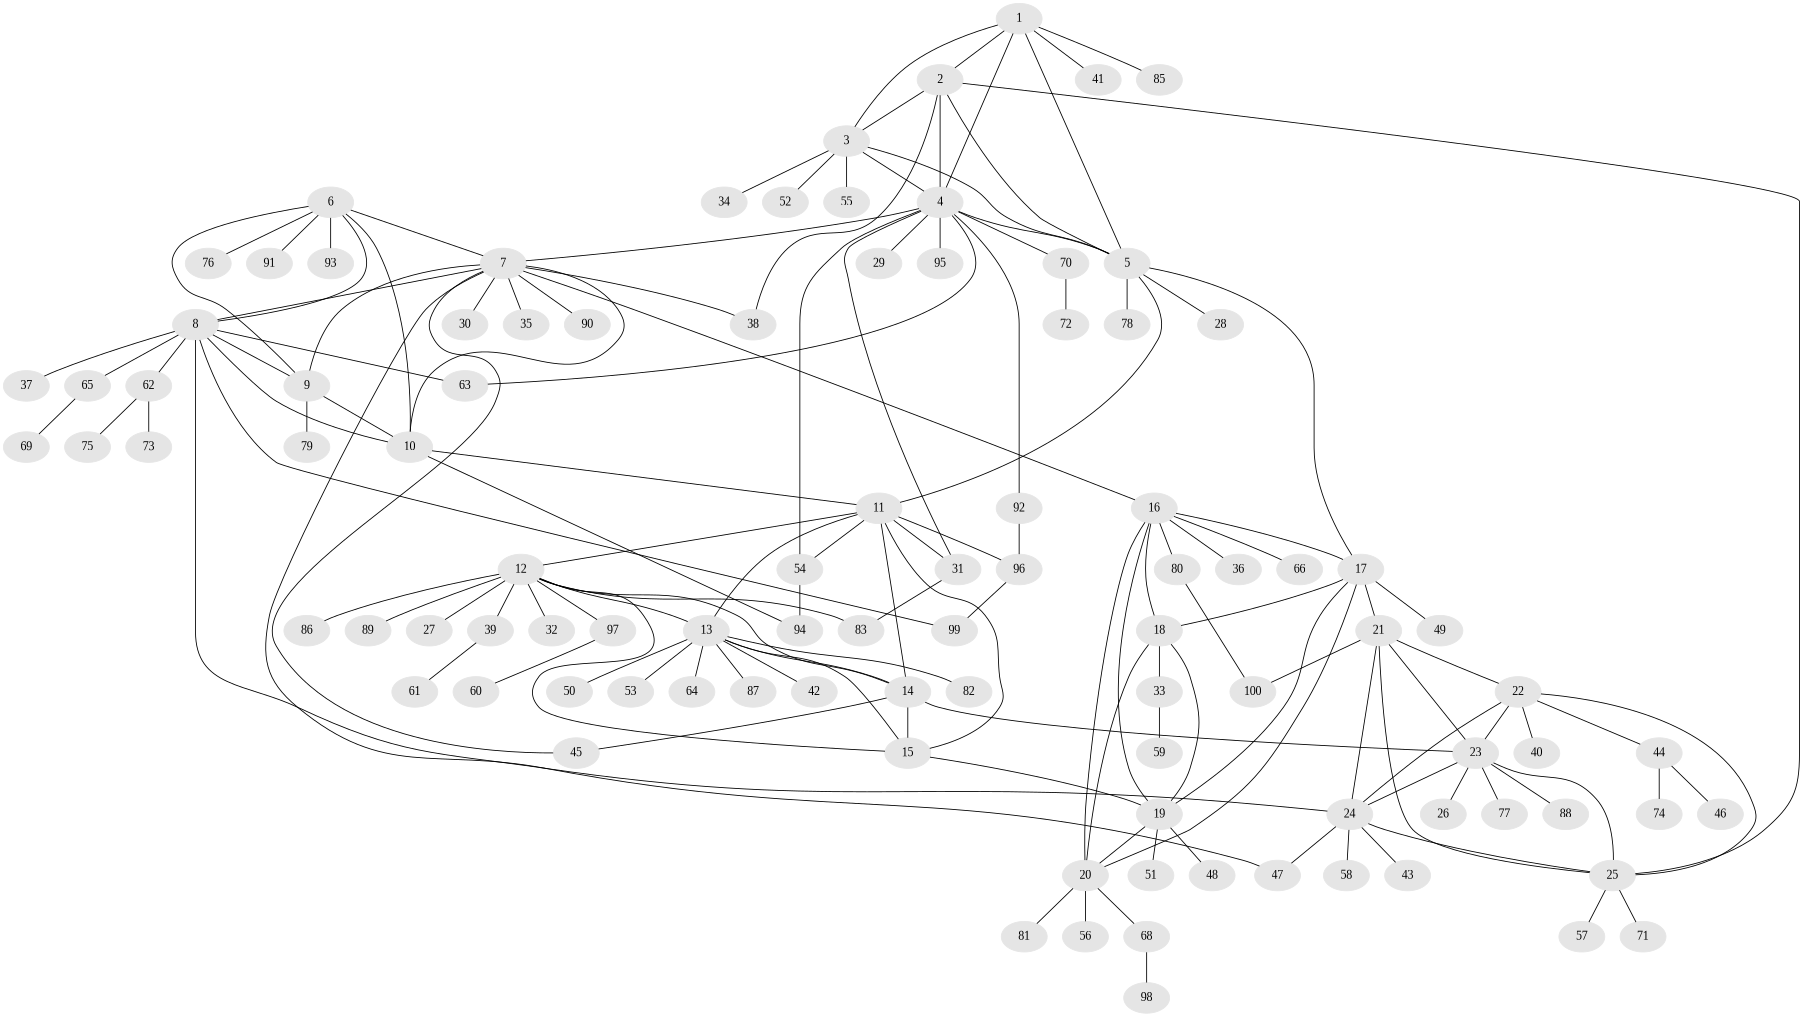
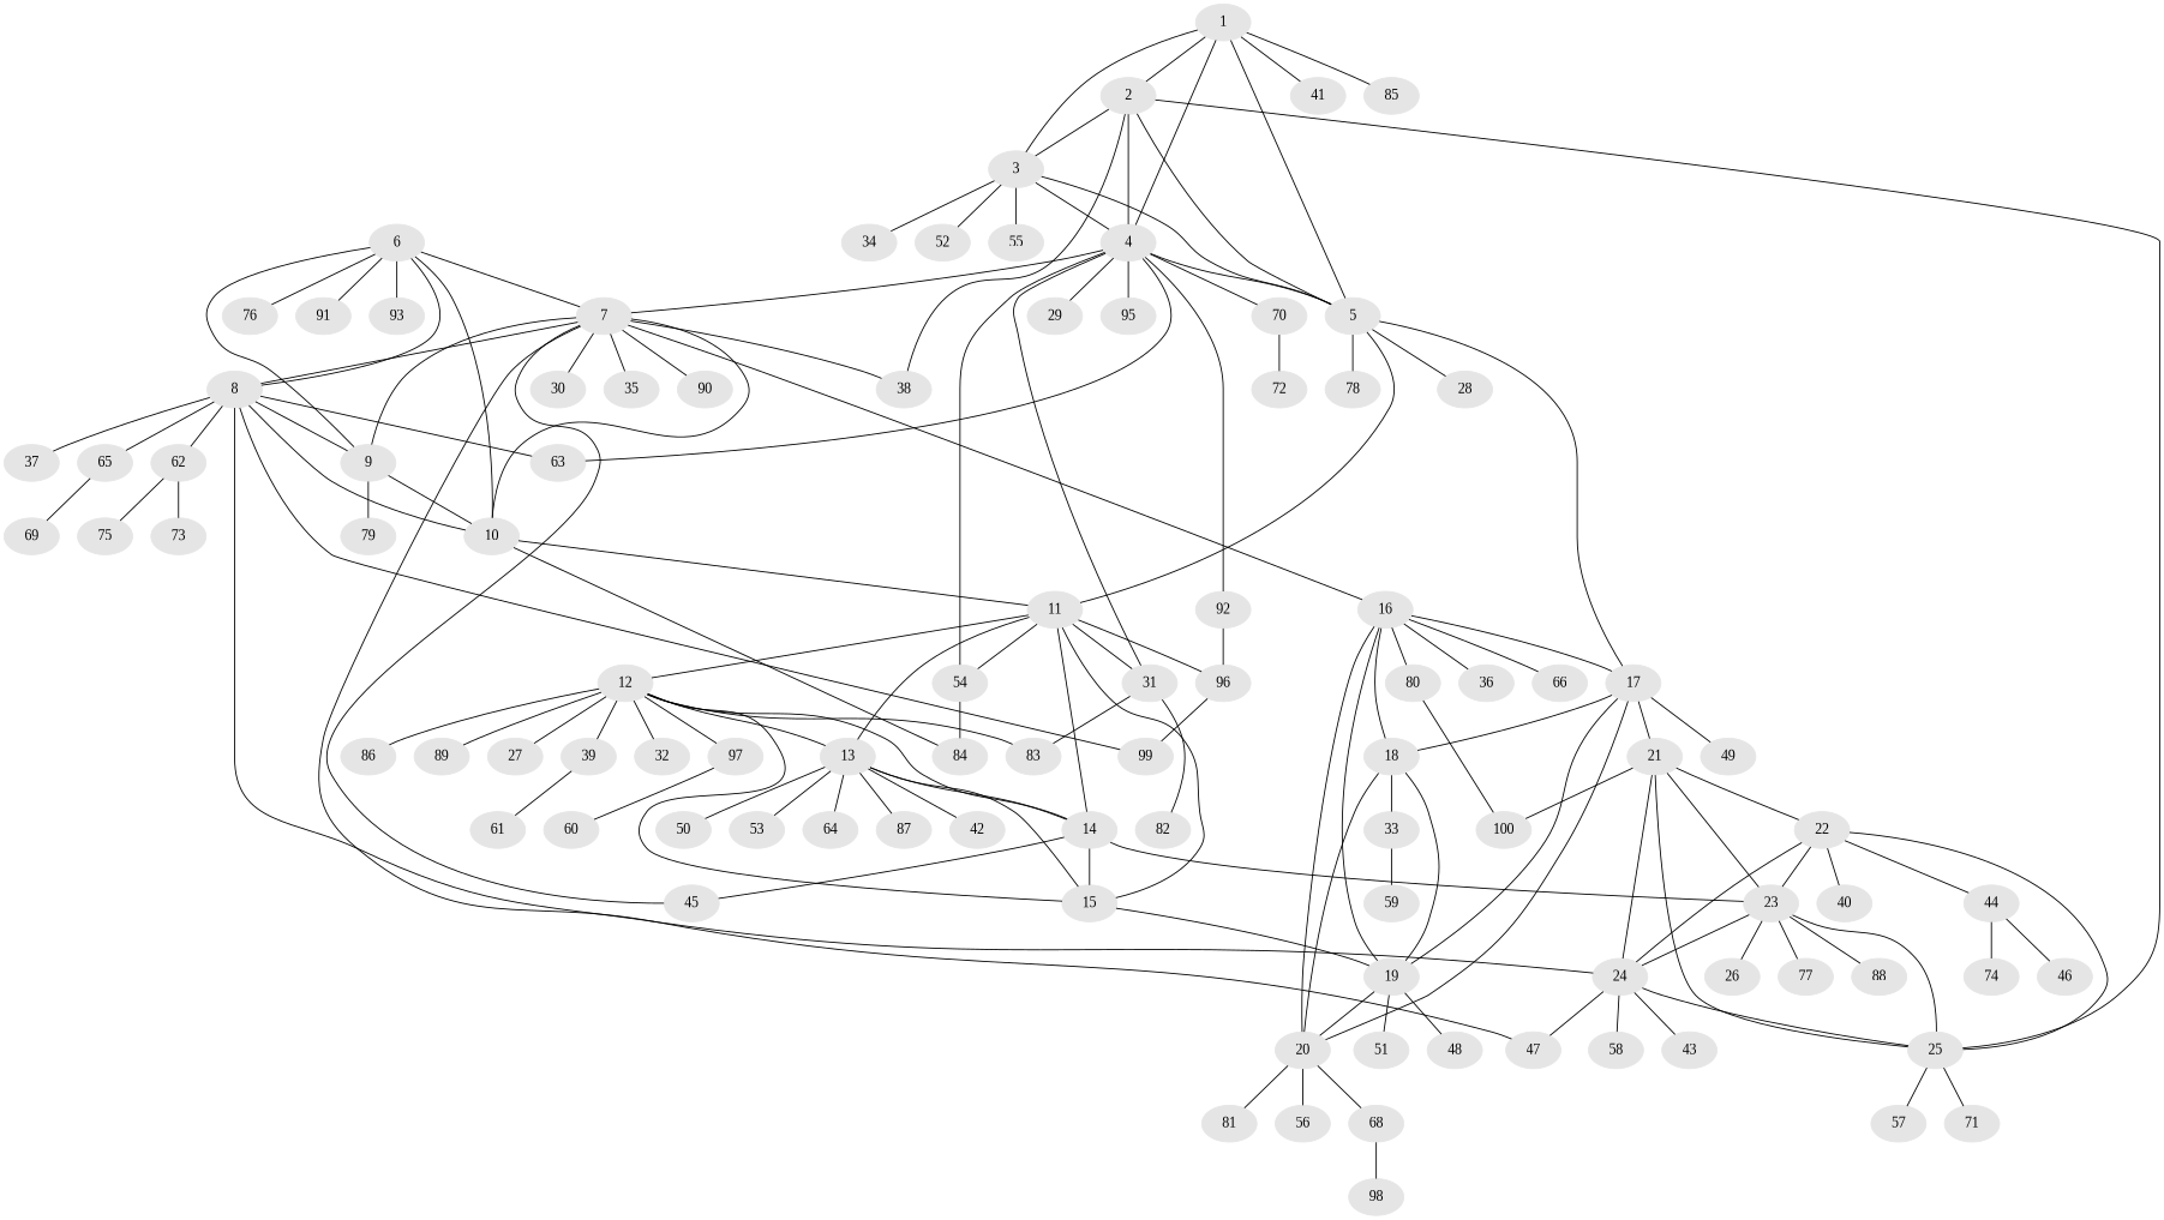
  graph {
    fontname="Liberation Serif"
    node [color=gray90 fontname="Liberation Serif" style=filled]
    edge [fontname="Liberation Serif"]
    1
    2
    3
    4
    5
    41
    85
    25
    38
    34
    52
    55
    7
    29
    31
    54
    63
    70
    92
    95
    11
    17
    28
    78
    57
    71
    8
    9
    10
    16
    30
    35
    45
    47
    90
    83
-   84 [label=94]
+   84
    72
    96
    12
    13
    14
    15
    19
    18
    20
    21
    49
    6
    76
    91
    93
    24
    37
    62
    65
    99
    79
    36
    66
    80
    43
    58
    73
    75
    69
    27
    32
    39
    86
    89
    97
    42
    50
    53
    64
    82
    87
    23
    61
    60
    26
    77
    88
    48
    51
    33
    56
    68
    81
    100
    22
    59
    98
    40
    44
    46
    74
    1 -- 2
    1 -- 3
    1 -- 4
    1 -- 5
    1 -- 41
    1 -- 85
    2 -- 3
    2 -- 4
    2 -- 5
    2 -- 25
    2 -- 38
    3 -- 4
    3 -- 5
    3 -- 34
    3 -- 52
    3 -- 55
    4 -- 5
    4 -- 7
    4 -- 29
    4 -- 31
    4 -- 54
    4 -- 63
    4 -- 70
    4 -- 92
    4 -- 95
    5 -- 11
    5 -- 17
    5 -- 28
    5 -- 78
    25 -- 57
    25 -- 71
    7 -- 38
    7 -- 8
    7 -- 9
    7 -- 10
    7 -- 16
    7 -- 30
    7 -- 35
    7 -- 45
    7 -- 47
    7 -- 90
    31 -- 83
    54 -- 84
    70 -- 72
    92 -- 96
    11 -- 31
    11 -- 54
    11 -- 96
    11 -- 12
    11 -- 13
    11 -- 14
    11 -- 15
    17 -- 19
    17 -- 18
    17 -- 20
    17 -- 21
    17 -- 49
    8 -- 63
    8 -- 9
    8 -- 10
    8 -- 24
    8 -- 37
    8 -- 62
    8 -- 65
    8 -- 99
    9 -- 10
    9 -- 79
    10 -- 11
    10 -- 84
    16 -- 17
    16 -- 19
    16 -- 18
    16 -- 20
    16 -- 36
    16 -- 66
    16 -- 80
    96 -- 99
    12 -- 83
    12 -- 13
    12 -- 14
    12 -- 15
    12 -- 27
    12 -- 32
    12 -- 39
    12 -- 86
    12 -- 89
    12 -- 97
    13 -- 14
    13 -- 15
    13 -- 42
    13 -- 50
    13 -- 53
    13 -- 64
-   13 -- 82
+   31 -- 82
    13 -- 87
    14 -- 45
    14 -- 15
    14 -- 23
    15 -- 19
    19 -- 20
    19 -- 48
    19 -- 51
    18 -- 19
    18 -- 20
    18 -- 33
    20 -- 56
    20 -- 68
    20 -- 81
    21 -- 25
    21 -- 24
    21 -- 23
    21 -- 100
    21 -- 22
    6 -- 7
    6 -- 8
    6 -- 9
    6 -- 10
    6 -- 76
    6 -- 91
    6 -- 93
    24 -- 25
    24 -- 47
    24 -- 43
    24 -- 58
    62 -- 73
    62 -- 75
    65 -- 69
    80 -- 100
    39 -- 61
    97 -- 60
    23 -- 25
    23 -- 24
    23 -- 26
    23 -- 77
    23 -- 88
    33 -- 59
    68 -- 98
    22 -- 25
    22 -- 24
    22 -- 23
    22 -- 40
    22 -- 44
    44 -- 46
    44 -- 74
  }
